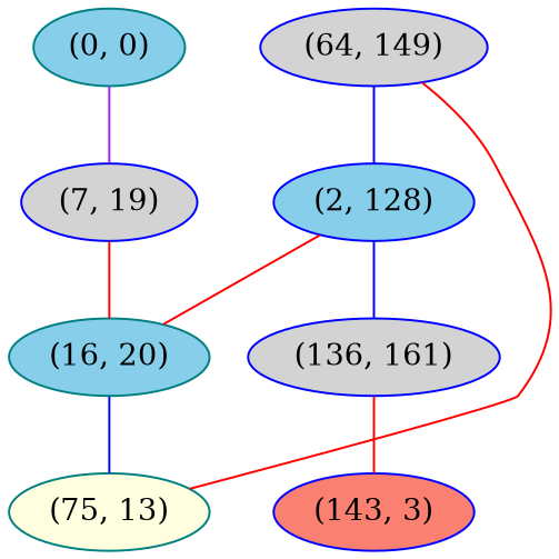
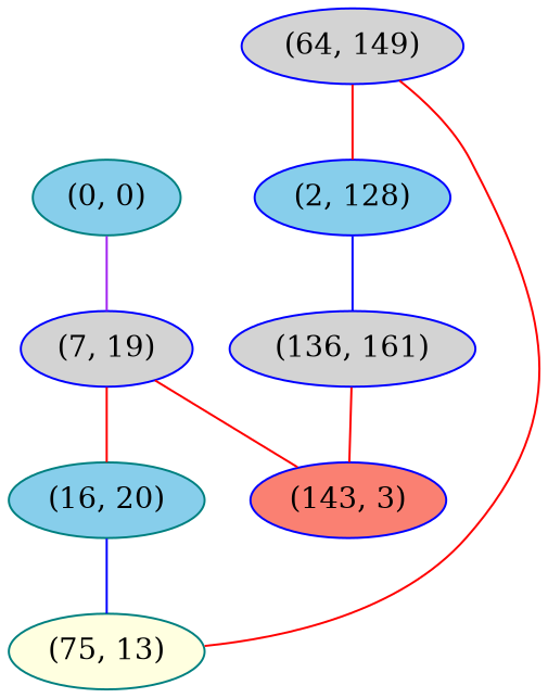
  graph {
    node [color=blue fillcolor=skyblue style=filled]
    edge [color=red weight=1]
    "(0, 0)" [color=teal]
    "(7, 19)" [fillcolor=lightgrey]
    "(143, 3)" [fillcolor=salmon]
    "(16, 20)" [color=teal]
    "(2, 128)"
    "(64, 149)" [fillcolor=lightgrey]
    "(75, 13)" [color=teal fillcolor=lightyellow]
    "(136, 161)" [fillcolor=lightgrey]
    "(0, 0)" -- "(7, 19)" [color=purple weight=4]
+   "(7, 19)" -- "(143, 3)"
    "(7, 19)" -- "(16, 20)" [weight=3]
    "(16, 20)" -- "(75, 13)" [color=blue weight=3]
-   "(2, 128)" -- "(16, 20)"
    "(2, 128)" -- "(136, 161)" [color=blue weight=3]
-   "(64, 149)" -- "(2, 128)" [color=blue weight=3]
+   "(64, 149)" -- "(2, 128)" [weight=3]
    "(64, 149)" -- "(75, 13)"
    "(136, 161)" -- "(143, 3)"
  }
